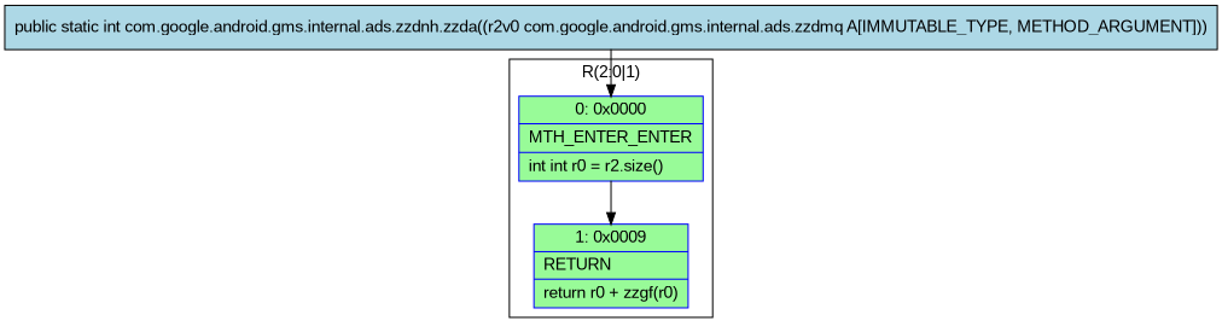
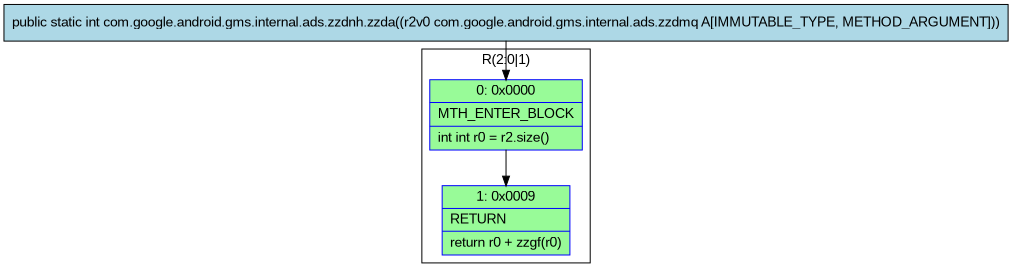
  digraph {
    fontname="Liberation Sans"
    node [color=blue shape=record style=filled fillcolor=palegreen fontname="Liberation Sans"]
    edge [fontname="Liberation Sans"]
-   n1 [label="{0\:\ 0x0000|MTH_ENTER_ENTER\l|int int r0 = r2.size()\l}"]
+   n1 [label="{0\:\ 0x0000|MTH_ENTER_BLOCK\l|int int r0 = r2.size()\l}"]
    n2 [label="{1\:\ 0x0009|RETURN\l|return r0 + zzgf(r0)\l}"]
    n3 [label="{public static int com.google.android.gms.internal.ads.zzdnh.zzda((r2v0 com.google.android.gms.internal.ads.zzdmq A[IMMUTABLE_TYPE, METHOD_ARGUMENT])) }" fillcolor=lightblue color=""]
    subgraph cluster_1 {
      label="R(2:0|1)"
      n1
      n2
    }
    n1 -> n2
    n3 -> n1
  }
